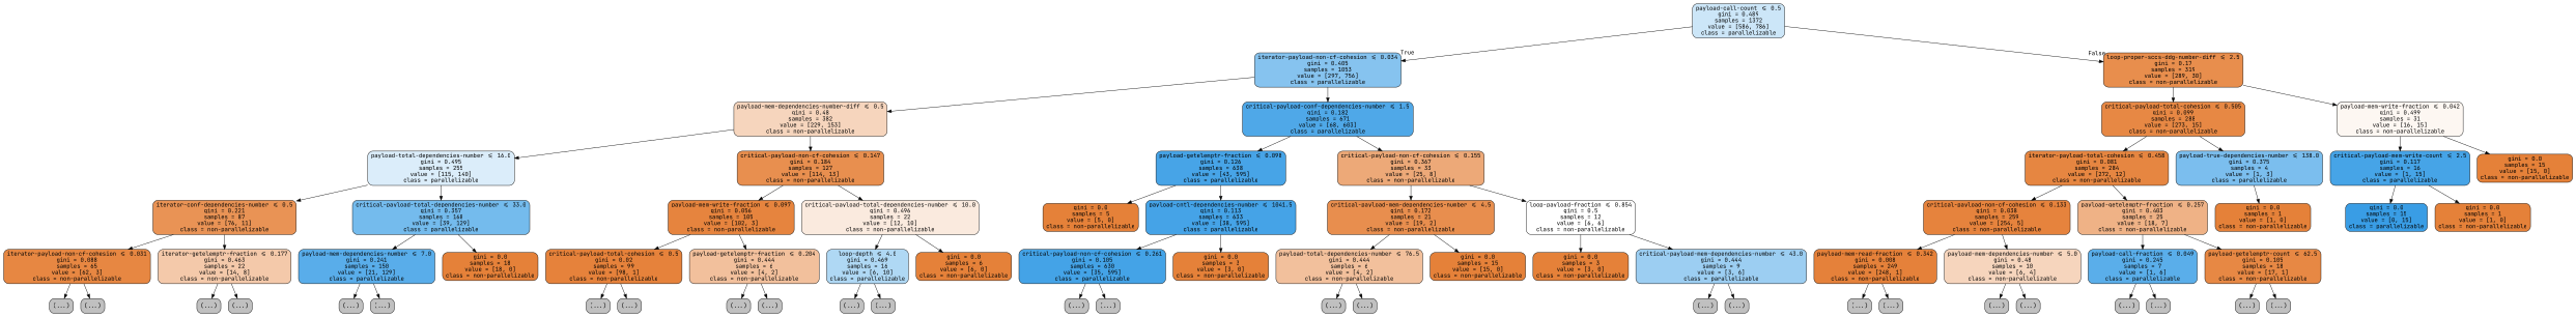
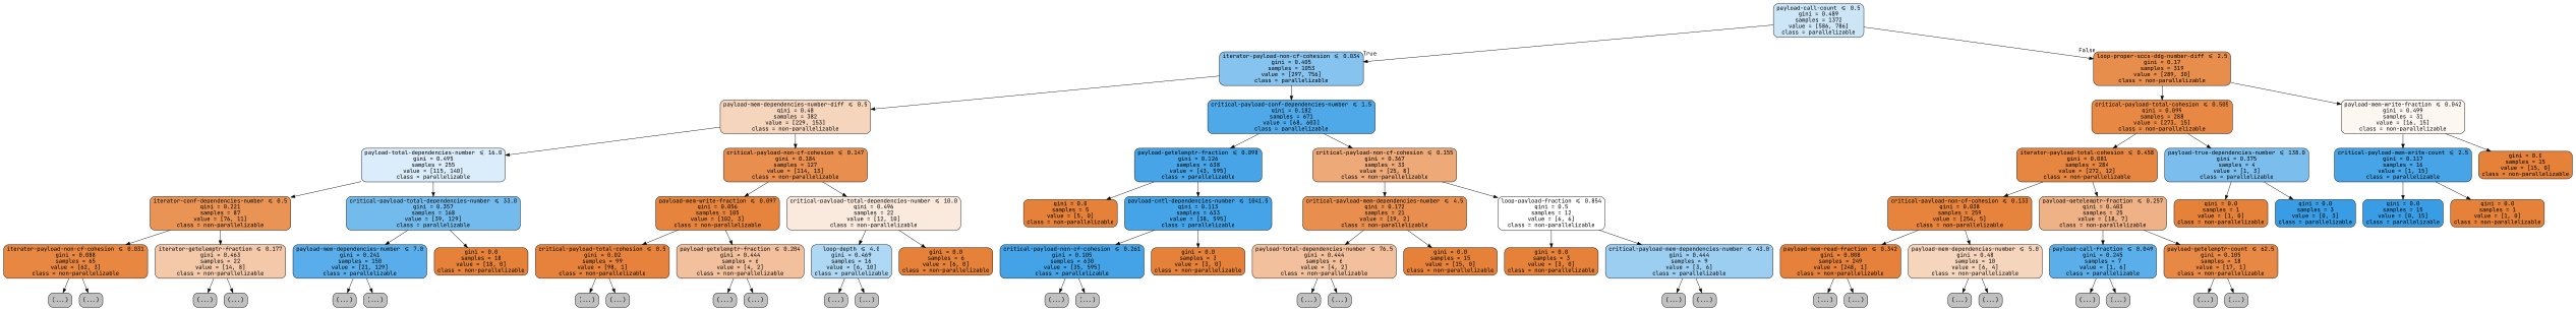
  digraph {
    fontname="JetBrains Mono"
    node [color=black fillcolor="#C0C0C0" fontname="JetBrains Mono" shape=box style="filled, rounded"]
    edge [fontname="JetBrains Mono"]
    n1 [fillcolor="#399de541" label="payload-call-count <= 0.5\ngini = 0.489\nsamples = 1372\nvalue = [586, 786]\nclass = parallelizable"]
    n2 [fillcolor="#399de59b" label="iterator-payload-non-cf-cohesion <= 0.034\ngini = 0.405\nsamples = 1053\nvalue = [297, 756]\nclass = parallelizable"]
    n3 [fillcolor="#e58139e5" label="loop-proper-sccs-ddg-number-diff <= 2.5\ngini = 0.17\nsamples = 319\nvalue = [289, 30]\nclass = non-parallelizable"]
    n4 [fillcolor="#e5813955" label="payload-mem-dependencies-number-diff <= 0.5\ngini = 0.48\nsamples = 382\nvalue = [229, 153]\nclass = non-parallelizable"]
    n5 [fillcolor="#399de5e2" label="critical-payload-conf-dependencies-number <= 1.5\ngini = 0.182\nsamples = 671\nvalue = [68, 603]\nclass = parallelizable"]
    n6 [fillcolor="#399de52e" label="payload-total-dependencies-number <= 16.0\ngini = 0.495\nsamples = 255\nvalue = [115, 140]\nclass = parallelizable"]
    n7 [fillcolor="#e58139e2" label="critical-payload-non-cf-cohesion <= 0.147\ngini = 0.184\nsamples = 127\nvalue = [114, 13]\nclass = non-parallelizable"]
    n8 [fillcolor="#e58139da" label="iterator-conf-dependencies-number <= 0.5\ngini = 0.221\nsamples = 87\nvalue = [76, 11]\nclass = non-parallelizable"]
    n9 [fillcolor="#399de5b2" label="critical-payload-total-dependencies-number <= 33.0\ngini = 0.357\nsamples = 168\nvalue = [39, 129]\nclass = parallelizable"]
    n10 [fillcolor="#e58139f3" label="iterator-payload-non-cf-cohesion <= 0.031\ngini = 0.088\nsamples = 65\nvalue = [62, 3]\nclass = non-parallelizable"]
    n11 [fillcolor="#e581396d" label="iterator-getelemptr-fraction <= 0.177\ngini = 0.463\nsamples = 22\nvalue = [14, 8]\nclass = non-parallelizable"]
    n12 [label="(...)"]
    n13 [label="(...)"]
    n14 [label="(...)"]
    n15 [label="(...)"]
    n16 [fillcolor="#399de5d5" label="payload-mem-dependencies-number <= 7.0\ngini = 0.241\nsamples = 150\nvalue = [21, 129]\nclass = parallelizable"]
    n17 [fillcolor="#e58139ff" label="gini = 0.0\nsamples = 18\nvalue = [18, 0]\nclass = non-parallelizable"]
    n18 [label="(...)"]
    n19 [label="(...)"]
    n20 [fillcolor="#e58139f8" label="payload-mem-write-fraction <= 0.097\ngini = 0.056\nsamples = 105\nvalue = [102, 3]\nclass = non-parallelizable"]
    n21 [fillcolor="#e581392a" label="critical-payload-total-dependencies-number <= 10.0\ngini = 0.496\nsamples = 22\nvalue = [12, 10]\nclass = non-parallelizable"]
    n22 [fillcolor="#e58139fc" label="critical-payload-total-cohesion <= 0.5\ngini = 0.02\nsamples = 99\nvalue = [98, 1]\nclass = non-parallelizable"]
    n23 [fillcolor="#e581397f" label="payload-getelemptr-fraction <= 0.204\ngini = 0.444\nsamples = 6\nvalue = [4, 2]\nclass = non-parallelizable"]
    n24 [label="(...)"]
    n25 [label="(...)"]
    n26 [label="(...)"]
    n27 [label="(...)"]
    n28 [fillcolor="#399de566" label="loop-depth <= 4.0\ngini = 0.469\nsamples = 16\nvalue = [6, 10]\nclass = parallelizable"]
    n29 [fillcolor="#e58139ff" label="gini = 0.0\nsamples = 6\nvalue = [6, 0]\nclass = non-parallelizable"]
    n30 [label="(...)"]
    n31 [label="(...)"]
    n32 [fillcolor="#399de5ed" label="payload-getelemptr-fraction <= 0.098\ngini = 0.126\nsamples = 638\nvalue = [43, 595]\nclass = parallelizable"]
    n33 [fillcolor="#e58139ad" label="critical-payload-non-cf-cohesion <= 0.155\ngini = 0.367\nsamples = 33\nvalue = [25, 8]\nclass = non-parallelizable"]
    n34 [fillcolor="#e58139ff" label="gini = 0.0\nsamples = 5\nvalue = [5, 0]\nclass = non-parallelizable"]
    n35 [fillcolor="#399de5ef" label="payload-cntl-dependencies-number <= 1041.5\ngini = 0.113\nsamples = 633\nvalue = [38, 595]\nclass = parallelizable"]
    n36 [fillcolor="#399de5f0" label="critical-payload-non-cf-cohesion <= 0.261\ngini = 0.105\nsamples = 630\nvalue = [35, 595]\nclass = parallelizable"]
    n37 [fillcolor="#e58139ff" label="gini = 0.0\nsamples = 3\nvalue = [3, 0]\nclass = non-parallelizable"]
    n38 [label="(...)"]
    n39 [label="(...)"]
    n40 [fillcolor="#e58139e4" label="critical-payload-mem-dependencies-number <= 4.5\ngini = 0.172\nsamples = 21\nvalue = [19, 2]\nclass = non-parallelizable"]
    n41 [fillcolor="#e5813900" label="loop-payload-fraction <= 0.854\ngini = 0.5\nsamples = 12\nvalue = [6, 6]\nclass = non-parallelizable"]
    n42 [fillcolor="#e581397f" label="payload-total-dependencies-number <= 76.5\ngini = 0.444\nsamples = 6\nvalue = [4, 2]\nclass = non-parallelizable"]
    n43 [fillcolor="#e58139ff" label="gini = 0.0\nsamples = 15\nvalue = [15, 0]\nclass = non-parallelizable"]
    n44 [label="(...)"]
    n45 [label="(...)"]
    n46 [fillcolor="#e58139ff" label="gini = 0.0\nsamples = 3\nvalue = [3, 0]\nclass = non-parallelizable"]
    n47 [fillcolor="#399de57f" label="critical-payload-mem-dependencies-number <= 43.0\ngini = 0.444\nsamples = 9\nvalue = [3, 6]\nclass = parallelizable"]
    n48 [label="(...)"]
    n49 [label="(...)"]
    n50 [fillcolor="#e58139f1" label="critical-payload-total-cohesion <= 0.505\ngini = 0.099\nsamples = 288\nvalue = [273, 15]\nclass = non-parallelizable"]
    n51 [fillcolor="#e5813910" label="payload-mem-write-fraction <= 0.042\ngini = 0.499\nsamples = 31\nvalue = [16, 15]\nclass = non-parallelizable"]
    n52 [fillcolor="#e58139f4" label="iterator-payload-total-cohesion <= 0.458\ngini = 0.081\nsamples = 284\nvalue = [272, 12]\nclass = non-parallelizable"]
    n53 [fillcolor="#399de5aa" label="payload-true-dependencies-number <= 138.0\ngini = 0.375\nsamples = 4\nvalue = [1, 3]\nclass = parallelizable"]
    n54 [fillcolor="#e58139fa" label="critical-payload-non-cf-cohesion <= 0.133\ngini = 0.038\nsamples = 259\nvalue = [254, 5]\nclass = non-parallelizable"]
    n55 [fillcolor="#e581399c" label="payload-getelemptr-fraction <= 0.257\ngini = 0.403\nsamples = 25\nvalue = [18, 7]\nclass = non-parallelizable"]
    n56 [fillcolor="#e58139fe" label="payload-mem-read-fraction <= 0.342\ngini = 0.008\nsamples = 249\nvalue = [248, 1]\nclass = non-parallelizable"]
    n57 [fillcolor="#e5813955" label="payload-mem-dependencies-number <= 5.0\ngini = 0.48\nsamples = 10\nvalue = [6, 4]\nclass = non-parallelizable"]
    n58 [label="(...)"]
    n59 [label="(...)"]
    n60 [label="(...)"]
    n61 [label="(...)"]
    n62 [fillcolor="#399de5d4" label="payload-call-fraction <= 0.049\ngini = 0.245\nsamples = 7\nvalue = [1, 6]\nclass = parallelizable"]
    n63 [fillcolor="#e58139f0" label="payload-getelemptr-count <= 62.5\ngini = 0.105\nsamples = 18\nvalue = [17, 1]\nclass = non-parallelizable"]
    n64 [label="(...)"]
    n65 [label="(...)"]
    n66 [label="(...)"]
    n67 [label="(...)"]
    n68 [fillcolor="#e58139ff" label="gini = 0.0\nsamples = 1\nvalue = [1, 0]\nclass = non-parallelizable"]
+   n69 [fillcolor="#399de5ff" label="gini = 0.0\nsamples = 3\nvalue = [0, 3]\nclass = parallelizable"]
    n70 [fillcolor="#399de5ee" label="critical-payload-mem-write-count <= 2.5\ngini = 0.117\nsamples = 16\nvalue = [1, 15]\nclass = parallelizable"]
    n71 [fillcolor="#e58139ff" label="gini = 0.0\nsamples = 15\nvalue = [15, 0]\nclass = non-parallelizable"]
    n72 [fillcolor="#399de5ff" label="gini = 0.0\nsamples = 15\nvalue = [0, 15]\nclass = parallelizable"]
    n73 [fillcolor="#e58139ff" label="gini = 0.0\nsamples = 1\nvalue = [1, 0]\nclass = non-parallelizable"]
    n1 -> n2 [headlabel=True labelangle=45 labeldistance=2.5]
    n1 -> n3 [headlabel=False labelangle=-45 labeldistance=2.5]
    n2 -> n4
    n2 -> n5
    n3 -> n50
    n3 -> n51
    n4 -> n6
    n4 -> n7
    n5 -> n32
    n5 -> n33
    n6 -> n8
    n6 -> n9
    n7 -> n20
    n7 -> n21
    n8 -> n10
    n8 -> n11
    n9 -> n16
    n9 -> n17
    n10 -> n12
    n10 -> n13
    n11 -> n14
    n11 -> n15
    n16 -> n18
    n16 -> n19
    n20 -> n22
    n20 -> n23
    n21 -> n28
    n21 -> n29
    n22 -> n24
    n22 -> n25
    n23 -> n26
    n23 -> n27
    n28 -> n30
    n28 -> n31
    n32 -> n34
    n32 -> n35
    n33 -> n40
    n33 -> n41
    n35 -> n36
    n35 -> n37
    n36 -> n38
    n36 -> n39
    n40 -> n42
    n40 -> n43
    n41 -> n46
    n41 -> n47
    n42 -> n44
    n42 -> n45
    n47 -> n48
    n47 -> n49
    n50 -> n52
    n50 -> n53
    n51 -> n70
    n51 -> n71
    n52 -> n54
    n52 -> n55
    n53 -> n68
+   n53 -> n69
    n54 -> n56
    n54 -> n57
    n55 -> n62
    n55 -> n63
    n56 -> n58
    n56 -> n59
    n57 -> n60
    n57 -> n61
    n62 -> n64
    n62 -> n65
    n63 -> n66
    n63 -> n67
    n70 -> n72
    n70 -> n73
  }
